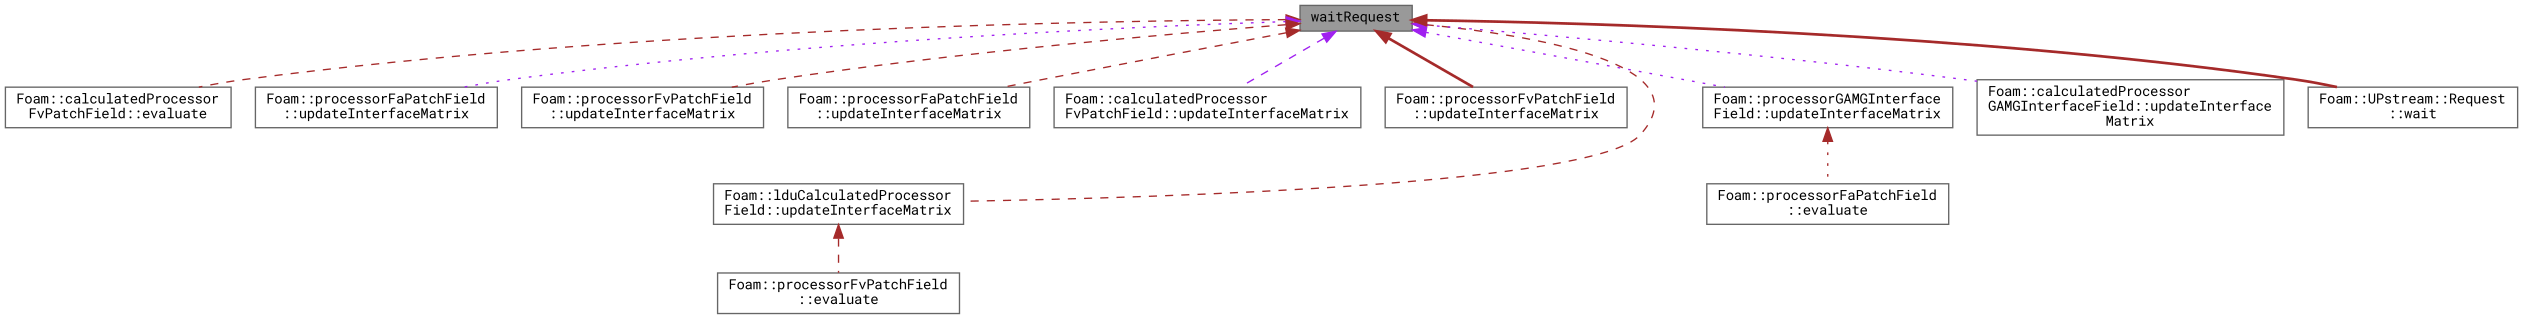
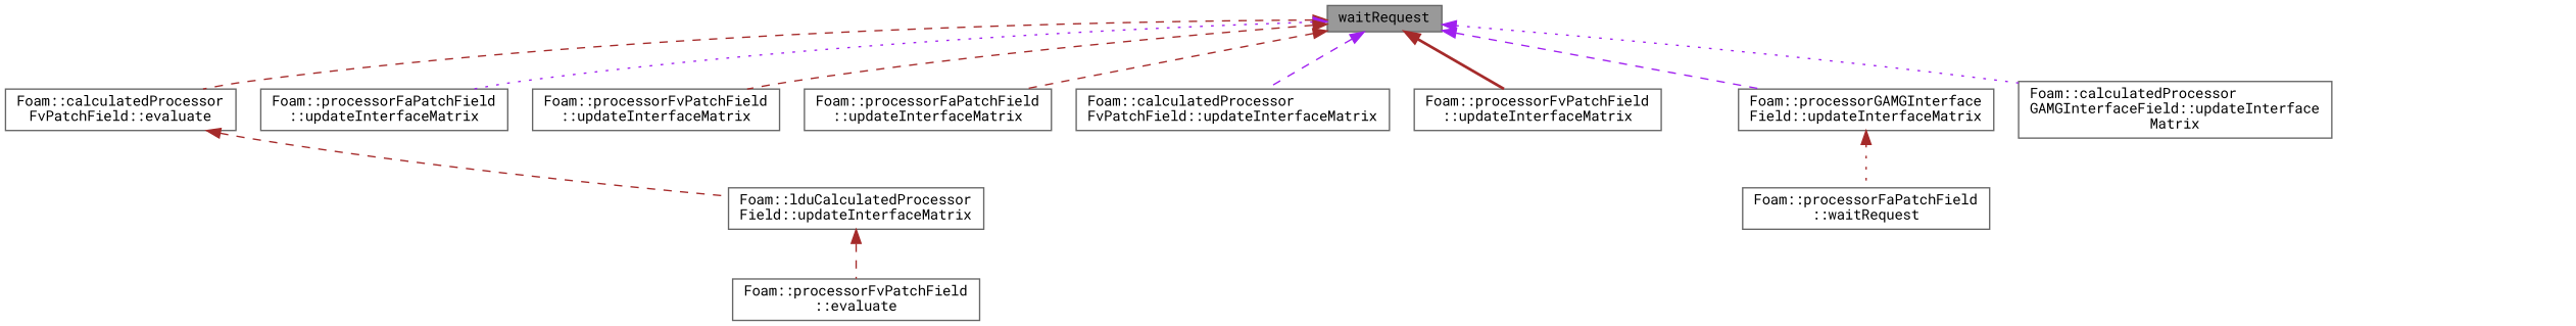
  digraph {
    fontname="Roboto Mono"
    rankdir=TB
    node [color=grey40 fillcolor=white fontname="Roboto Mono" fontsize=10 shape=box style=filled]
    edge [color=brown dir=back fontname="Roboto Mono" fontsize=10 labelfontname=Helvetica labelfontsize=10 style=dashed]
    n1 [color=gray40 fillcolor=grey60 fontcolor=black height=0.2 label=waitRequest width=0.4]
    n2 [height=0.2 label="Foam::calculatedProcessor\lFvPatchField::evaluate" width=0.4]
    n3 [height=0.2 label="Foam::processorFaPatchField\l::updateInterfaceMatrix" width=0.4]
    n4 [height=0.2 label="Foam::processorFvPatchField\l::updateInterfaceMatrix" width=0.4]
    n5 [height=0.2 label="Foam::processorFaPatchField\l::updateInterfaceMatrix" width=0.4]
    n6 [height=0.2 label="Foam::calculatedProcessor\lFvPatchField::updateInterfaceMatrix" width=0.4]
    n7 [height=0.2 label="Foam::processorFvPatchField\l::updateInterfaceMatrix" width=0.4]
    n8 [height=0.2 label="Foam::lduCalculatedProcessor\lField::updateInterfaceMatrix" width=0.4]
    n9 [height=0.2 label="Foam::processorGAMGInterface\lField::updateInterfaceMatrix" width=0.4]
    n10 [height=0.2 label="Foam::calculatedProcessor\lGAMGInterfaceField::updateInterface\lMatrix" width=0.4]
-   n11 [height=0.2 label="Foam::UPstream::Request\l::wait" width=0.4]
-   n12 [height=0.2 label="Foam::processorFaPatchField\l::evaluate" width=0.4]
+   n12 [height=0.2 label="Foam::processorFaPatchField\l::waitRequest" width=0.4]
    n13 [height=0.2 label="Foam::processorFvPatchField\l::evaluate" width=0.4]
    n1 -> n2
    n1 -> n3 [color=purple style=dotted]
    n1 -> n4
    n1 -> n5
    n1 -> n6 [color=purple]
    n1 -> n7 [style=bold]
-   n1 -> n8
-   n1 -> n9 [color=purple style=dotted]
+   n2 -> n8
+   n1 -> n9 [color=purple]
    n1 -> n10 [color=purple style=dotted]
-   n1 -> n11 [style=bold]
    n8 -> n13
    n9 -> n12 [style=dotted]
  }
